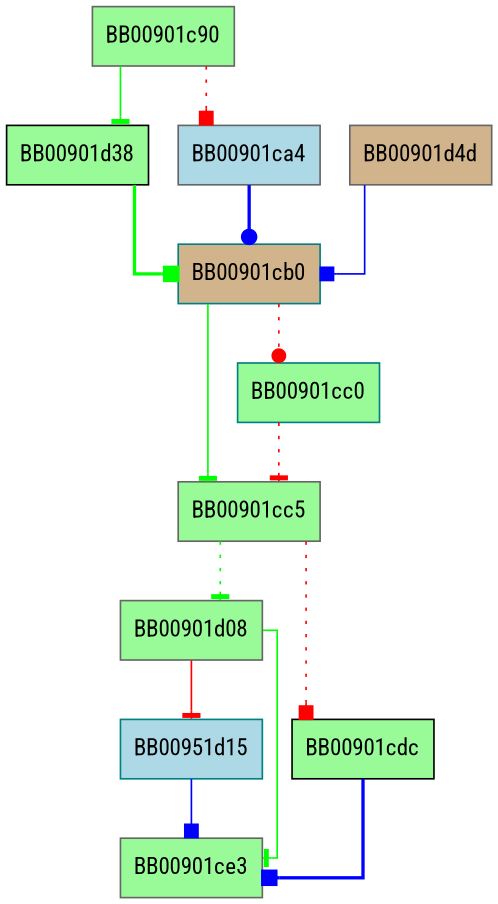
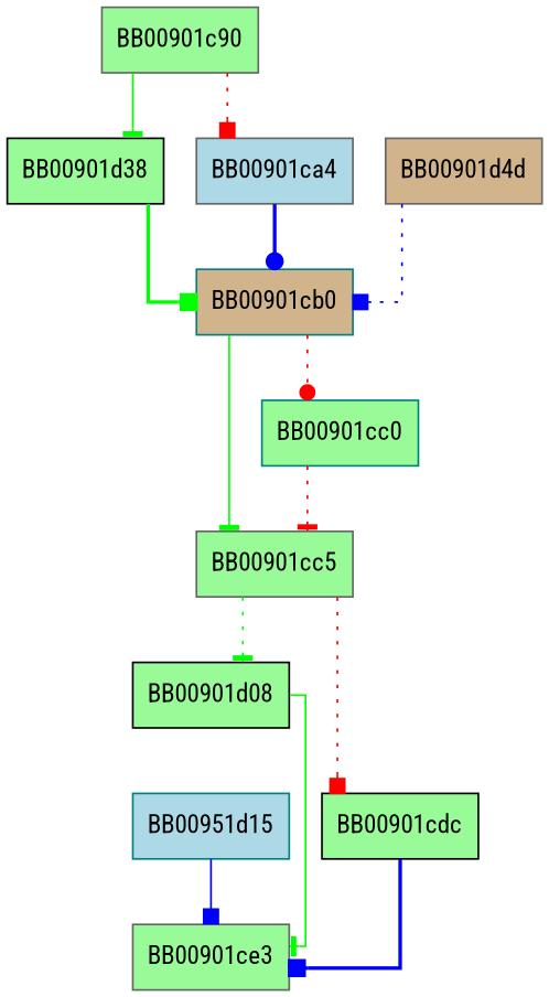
  digraph {
    fontname="Roboto Condensed"
    splines=ortho
    node [color=gray40 fillcolor=palegreen fontname="Roboto Condensed" shape=box style=filled]
    edge [arrowhead=box color=green fontname="Roboto Condensed" style=solid]
    BB00901d38 [color=black]
    BB00901c90
    BB00901ca4 [fillcolor=lightblue]
    BB00901cb0 [color=teal fillcolor=tan]
    BB00901cc5
    BB00901cc0 [color=teal]
    BB00901d4d [fillcolor=tan]
-   BB00901d08
+   BB00901d08 [color=black]
    BB00901cdc [color=black]
    BB00901ce3
    n11 [color=teal fillcolor=lightblue label=BB00951d15]
    BB00901d38 -> BB00901cb0 [style=bold]
    BB00901c90 -> BB00901d38 [arrowhead=tee]
    BB00901c90 -> BB00901ca4 [color=red style=dotted]
    BB00901ca4 -> BB00901cb0 [arrowhead=dot color=blue style=bold]
    BB00901cb0 -> BB00901cc5 [arrowhead=tee]
    BB00901cb0 -> BB00901cc0 [arrowhead=dot color=red style=dotted]
    BB00901cc5 -> BB00901d08 [arrowhead=tee style=dotted]
    BB00901cc5 -> BB00901cdc [color=red style=dotted]
    BB00901cc0 -> BB00901cc5 [arrowhead=tee color=red style=dotted]
-   BB00901d4d -> BB00901cb0 [color=blue]
+   BB00901d4d -> BB00901cb0 [color=blue style=dotted]
    BB00901d08 -> BB00901ce3 [arrowhead=tee]
-   BB00901d08 -> n11 [arrowhead=tee color=red]
    BB00901cdc -> BB00901ce3 [color=blue style=bold]
    n11 -> BB00901ce3 [color=blue]
  }
